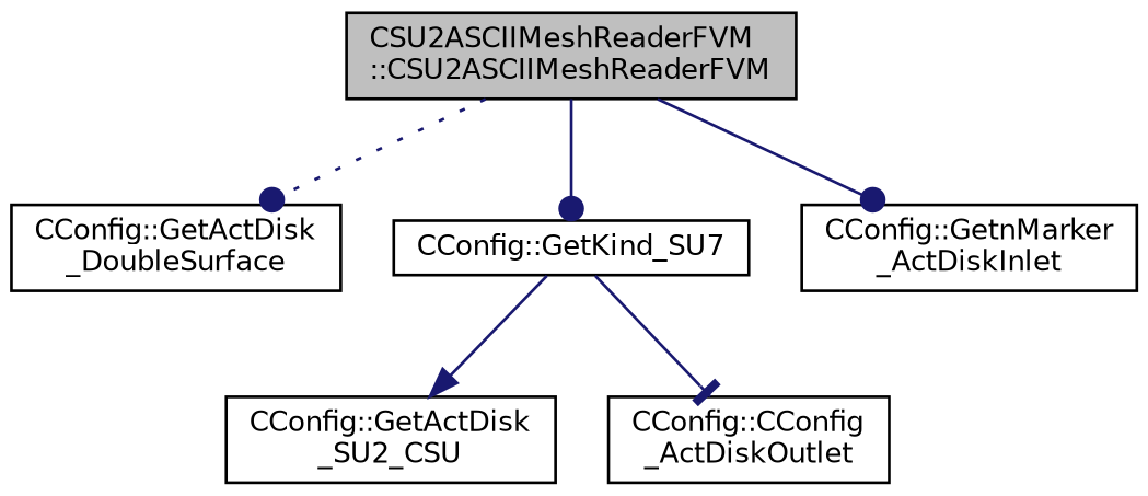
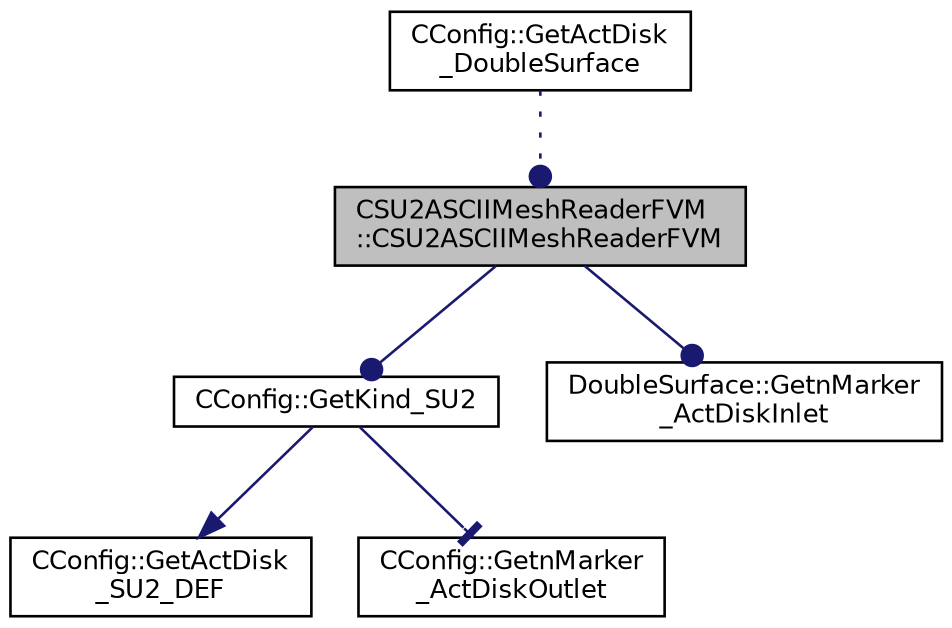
  digraph {
    rankdir=TB
    node [color=black fillcolor=white fontname=Helvetica fontsize=10 shape=record style=filled]
    edge [arrowhead=dot color=midnightblue fontname=Helvetica fontsize=10 labelfontname=Helvetica labelfontsize=10 style=solid]
    n1 [fillcolor=grey75 fontcolor=black height=0.2 label="CSU2ASCIIMeshReaderFVM\l::CSU2ASCIIMeshReaderFVM" width=0.4]
    n2 [height=0.2 label="CConfig::GetActDisk\l_DoubleSurface" width=0.4]
-   n3 [height=0.2 label="CConfig::GetKind_SU7" width=0.4]
-   n4 [height=0.2 label="CConfig::GetnMarker\l_ActDiskInlet" width=0.4]
-   n5 [height=0.2 label="CConfig::GetActDisk\l_SU2_CSU" width=0.4]
-   n6 [height=0.2 label="CConfig::CConfig\l_ActDiskOutlet" width=0.4]
-   n1 -> n2 [style=dotted]
+   n3 [height=0.2 label="CConfig::GetKind_SU2" width=0.4]
+   n4 [height=0.2 label="DoubleSurface::GetnMarker\l_ActDiskInlet" width=0.4]
+   n5 [height=0.2 label="CConfig::GetActDisk\l_SU2_DEF" width=0.4]
+   n6 [height=0.2 label="CConfig::GetnMarker\l_ActDiskOutlet" width=0.4]
+   n2 -> n1 [style=dotted]
    n1 -> n3
    n1 -> n4
    n3 -> n5 [arrowhead=normal]
    n3 -> n6 [arrowhead=tee]
  }
